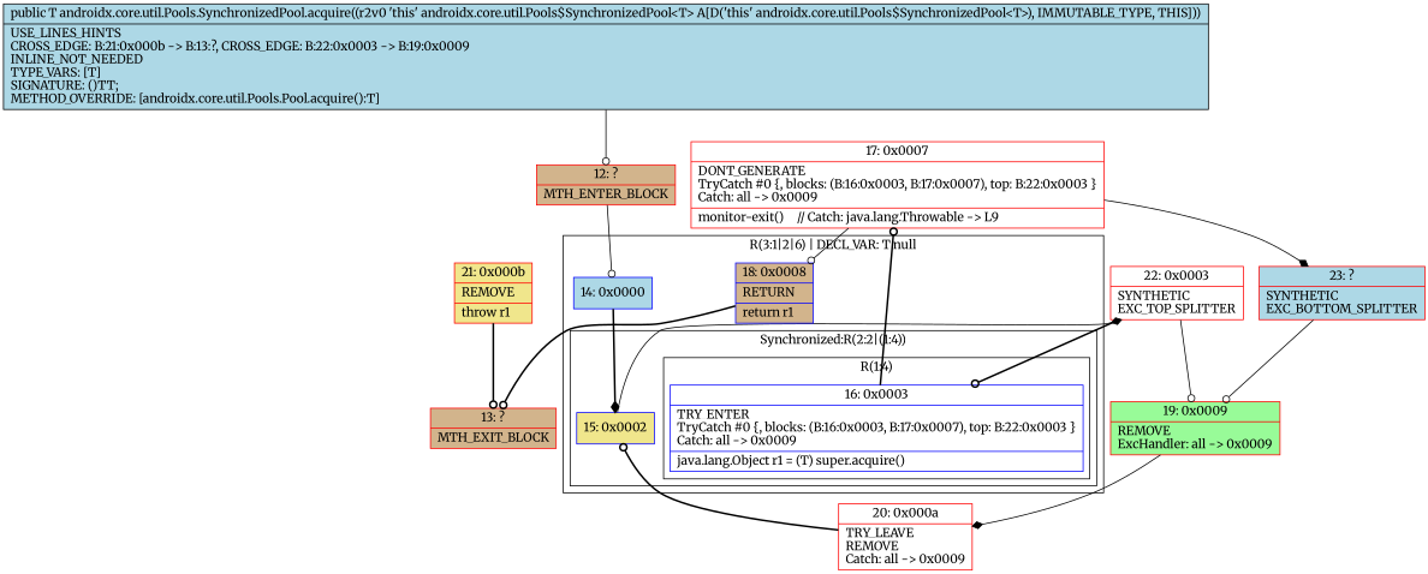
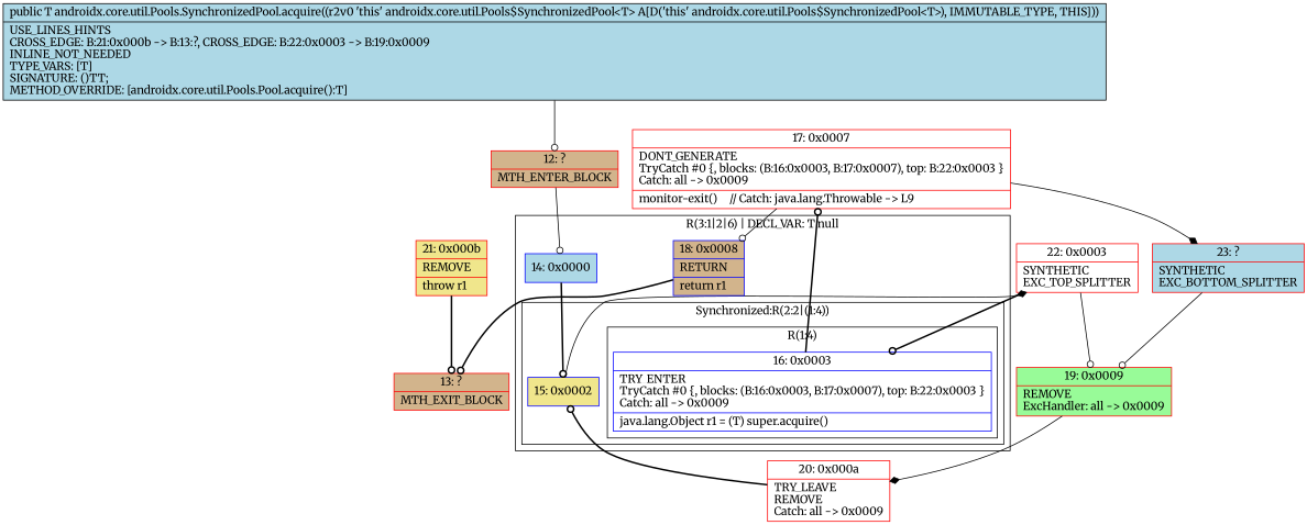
  digraph {
    fontname=Merriweather
    node [color=red fillcolor=white fontname=Merriweather shape=record style=filled]
    edge [arrowhead=odot fontname=Merriweather style=solid]
    n1 [color=blue label="{16\:\ 0x0003|TRY_ENTER\lTryCatch #0 \{, blocks: (B:16:0x0003, B:17:0x0007), top: B:22:0x0003 \}\lCatch: all \-\> 0x0009\l|java.lang.Object r1 = (T) super.acquire()\l}"]
    n2 [color=blue fillcolor=khaki label="{15\:\ 0x0002}"]
    n3 [color=blue fillcolor=lightblue label="{14\:\ 0x0000}"]
    n4 [color=blue fillcolor=tan label="{18\:\ 0x0008|RETURN\l|return r1\l}"]
    n5 [label="{17\:\ 0x0007|DONT_GENERATE\lTryCatch #0 \{, blocks: (B:16:0x0003, B:17:0x0007), top: B:22:0x0003 \}\lCatch: all \-\> 0x0009\l|monitor\-exit()     \/\/ Catch: java.lang.Throwable \-\> L9\l}"]
    n6 [label="{22\:\ 0x0003|SYNTHETIC\lEXC_TOP_SPLITTER\l}"]
    n7 [fillcolor=tan label="{13\:\ ?|MTH_EXIT_BLOCK\l}"]
    n8 [fillcolor=palegreen label="{19\:\ 0x0009|REMOVE\lExcHandler: all \-\> 0x0009\l}"]
    n9 [fillcolor=lightblue label="{23\:\ ?|SYNTHETIC\lEXC_BOTTOM_SPLITTER\l}"]
    n10 [fillcolor=tan label="{12\:\ ?|MTH_ENTER_BLOCK\l}"]
    n11 [label="{20\:\ 0x000a|TRY_LEAVE\lREMOVE\lCatch: all \-\> 0x0009\l}"]
    n12 [fillcolor=khaki label="{21\:\ 0x000b|REMOVE\l|throw r1\l}"]
    n13 [fillcolor=lightblue label="{public T androidx.core.util.Pools.SynchronizedPool.acquire((r2v0 'this' androidx.core.util.Pools$SynchronizedPool\<T\> A[D('this' androidx.core.util.Pools$SynchronizedPool\<T\>), IMMUTABLE_TYPE, THIS]))  | USE_LINES_HINTS\lCROSS_EDGE: B:21:0x000b \-\> B:13:?, CROSS_EDGE: B:22:0x0003 \-\> B:19:0x0009\lINLINE_NOT_NEEDED\lTYPE_VARS: [T]\lSIGNATURE: ()TT;\lMETHOD_OVERRIDE: [androidx.core.util.Pools.Pool.acquire():T]\l}" color=""]
    subgraph cluster_1 {
      label="R(3:1|2|6) | DECL_VAR: T null\l"
      n3
      n4
      subgraph cluster_2 {
        label="Synchronized:R(2:2|(1:4))"
        n2
        subgraph cluster_3 {
          label="R(1:4)"
          n1
        }
      }
    }
    n1 -> n5 [style=bold]
    n2 -> n6 [arrowhead=diamond]
-   n3 -> n2 [arrowhead=diamond style=bold]
+   n3 -> n2 [style=bold]
    n4 -> n7 [style=bold]
    n5 -> n4
    n5 -> n9 [arrowhead=diamond]
    n6 -> n1 [style=bold]
    n6 -> n8
    n8 -> n11 [arrowhead=diamond]
    n9 -> n8
    n10 -> n3
    n11 -> n2 [style=bold]
    n12 -> n7 [style=bold]
    n13 -> n10
  }
